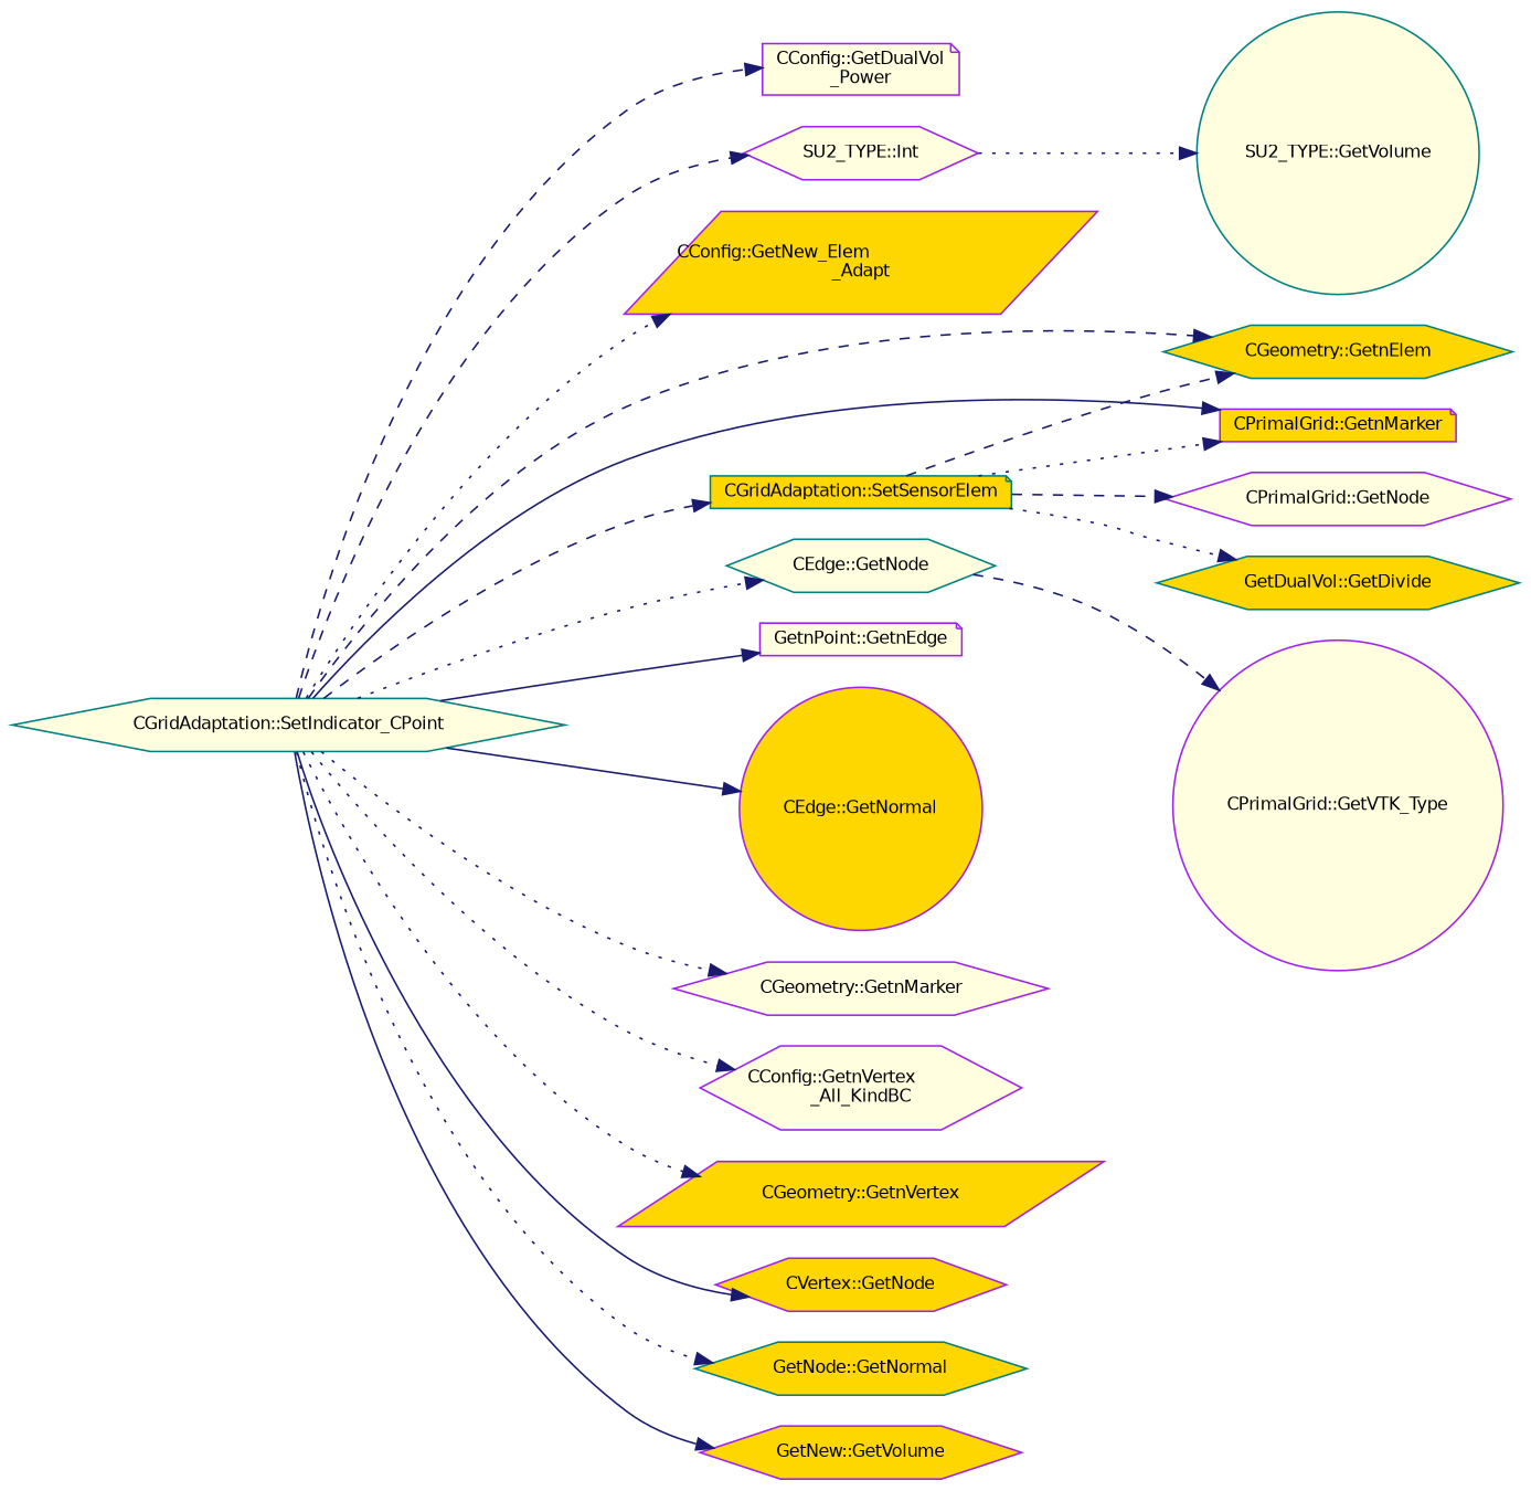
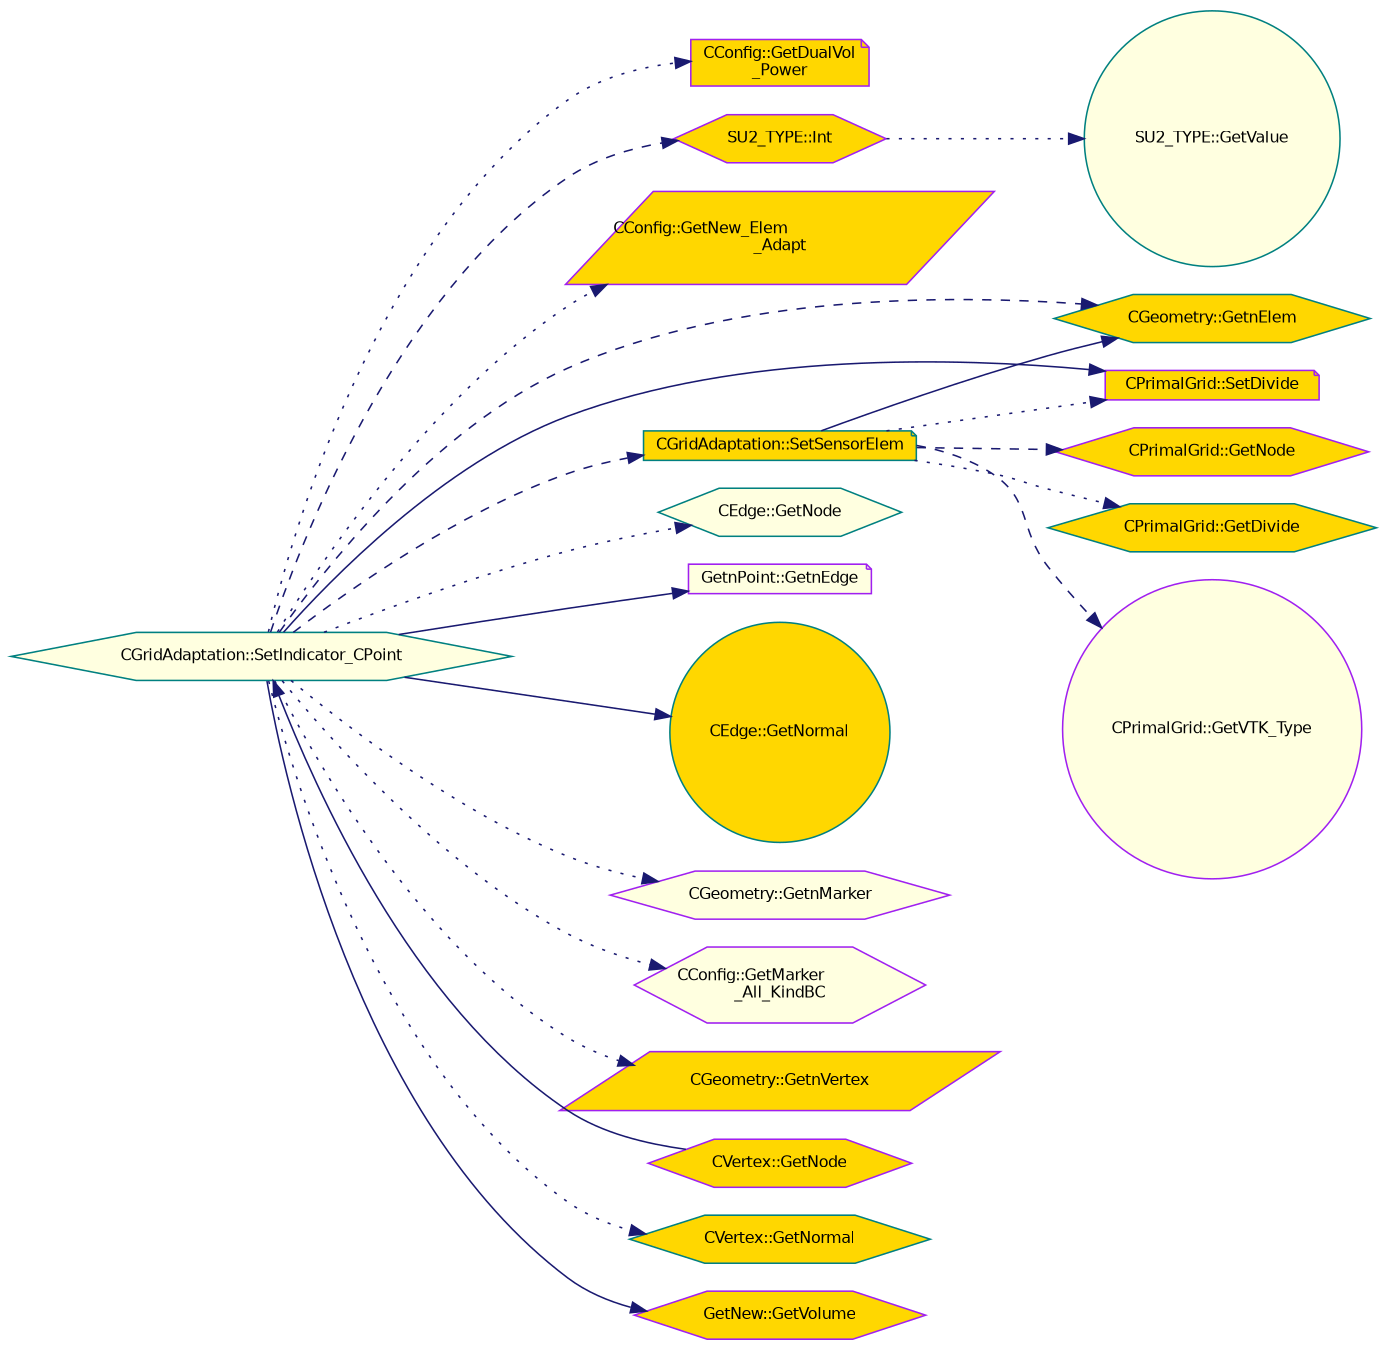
  digraph {
    rankdir=LR
    node [color=purple fillcolor=gold fontname=Helvetica fontsize=10 shape=hexagon style=filled]
    edge [color=midnightblue fontname=Helvetica fontsize=10 labelfontname=Helvetica labelfontsize=10 style=dotted]
    n1 [color=teal fillcolor=lightyellow fontcolor=black height=0.2 label="CGridAdaptation::SetIndicator_CPoint" width=0.4]
-   n2 [fillcolor=lightyellow height=0.2 label="CConfig::GetDualVol\l_Power" shape=note width=0.4]
-   n3 [fillcolor=lightyellow height=0.2 label="SU2_TYPE::Int" width=0.4]
+   n2 [height=0.2 label="CConfig::GetDualVol\l_Power" shape=note width=0.4]
+   n3 [height=0.2 label="SU2_TYPE::Int" width=0.4]
    n4 [height=0.2 label="CConfig::GetNew_Elem\l_Adapt" shape=parallelogram width=0.4]
    n5 [color=teal height=0.2 label="CGeometry::GetnElem" width=0.4]
-   n6 [height=0.2 label="CPrimalGrid::GetnMarker" shape=note width=0.4]
+   n6 [height=0.2 label="CPrimalGrid::SetDivide" shape=note width=0.4]
    n7 [fillcolor=lightyellow height=0.2 label="GetnPoint::GetnEdge" shape=note width=0.4]
    n8 [color=teal fillcolor=lightyellow height=0.2 label="CEdge::GetNode" width=0.4]
-   n9 [height=0.2 label="CEdge::GetNormal" shape=circle width=0.4]
+   n9 [color=teal height=0.2 label="CEdge::GetNormal" shape=circle width=0.4]
    n10 [fillcolor=lightyellow height=0.2 label="CGeometry::GetnMarker" width=0.4]
-   n11 [fillcolor=lightyellow height=0.2 label="CConfig::GetnVertex\l_All_KindBC" width=0.4]
+   n11 [fillcolor=lightyellow height=0.2 label="CConfig::GetMarker\l_All_KindBC" width=0.4]
    n12 [height=0.2 label="CGeometry::GetnVertex" shape=parallelogram width=0.4]
    n13 [height=0.2 label="CVertex::GetNode" width=0.4]
-   n14 [color=teal height=0.2 label="GetNode::GetNormal" width=0.4]
+   n14 [color=teal height=0.2 label="CVertex::GetNormal" width=0.4]
    n15 [height=0.2 label="GetNew::GetVolume" width=0.4]
    n16 [color=teal height=0.2 label="CGridAdaptation::SetSensorElem" shape=note width=0.4]
-   n17 [color=teal fillcolor=lightyellow height=0.2 label="SU2_TYPE::GetVolume" shape=circle width=0.4]
-   n18 [fillcolor=lightyellow height=0.2 label="CPrimalGrid::GetNode" width=0.4]
+   n17 [color=teal fillcolor=lightyellow height=0.2 label="SU2_TYPE::GetValue" shape=circle width=0.4]
+   n18 [height=0.2 label="CPrimalGrid::GetNode" width=0.4]
    n19 [fillcolor=lightyellow height=0.2 label="CPrimalGrid::GetVTK_Type" shape=circle width=0.4]
-   n20 [color=teal height=0.2 label="GetDualVol::GetDivide" width=0.4]
-   n1 -> n2 [style=dashed]
+   n20 [color=teal height=0.2 label="CPrimalGrid::GetDivide" width=0.4]
+   n1 -> n2
    n1 -> n3 [style=dashed]
    n1 -> n4
    n1 -> n5 [style=dashed]
    n1 -> n6 [style=solid]
    n1 -> n7 [style=solid]
    n1 -> n8
    n1 -> n9 [style=solid]
    n1 -> n10
    n1 -> n11
    n1 -> n12
-   n1 -> n13 [style=solid]
+   n13 -> n1 [style=solid]
    n1 -> n14
    n1 -> n15 [style=solid]
    n1 -> n16 [style=dashed]
    n3 -> n17
-   n16 -> n5 [style=dashed]
+   n16 -> n5 [style=solid]
    n16 -> n6
    n16 -> n18 [style=dashed]
-   n8 -> n19 [style=dashed]
+   n16 -> n19 [style=dashed]
    n16 -> n20
  }
